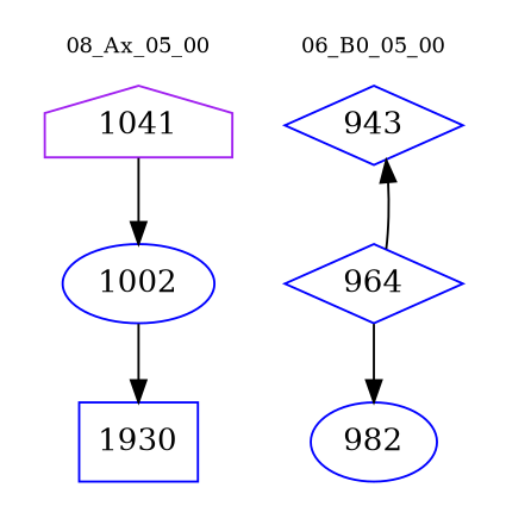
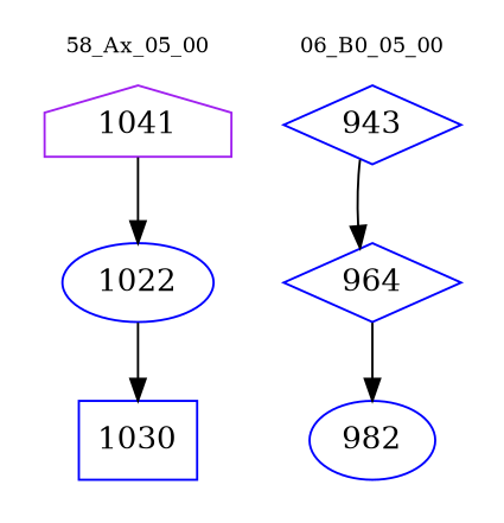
  digraph {
    node [color=blue shape=ellipse]
    edge [color=black]
    n1 [color=purple label=1041 shape=house]
-   n2 [label=1002]
-   n3 [label=1930 shape=box]
+   n2 [label=1022]
+   n3 [label=1030 shape=box]
    n4 [label=943 shape=diamond]
    n5 [label=964 shape=diamond]
    n6 [label=982]
    subgraph cluster_1 {
      color=white
      fontsize=10
-     label="08_Ax_05_00"
+     label="58_Ax_05_00"
      n1
      n2
      n3
    }
    subgraph cluster_2 {
      color=white
      fontsize=10
      label="06_B0_05_00"
      n4
      n5
      n6
    }
    n1 -> n2
    n2 -> n3
-   n5 -> n4
+   n4 -> n5
    n5 -> n6
  }
